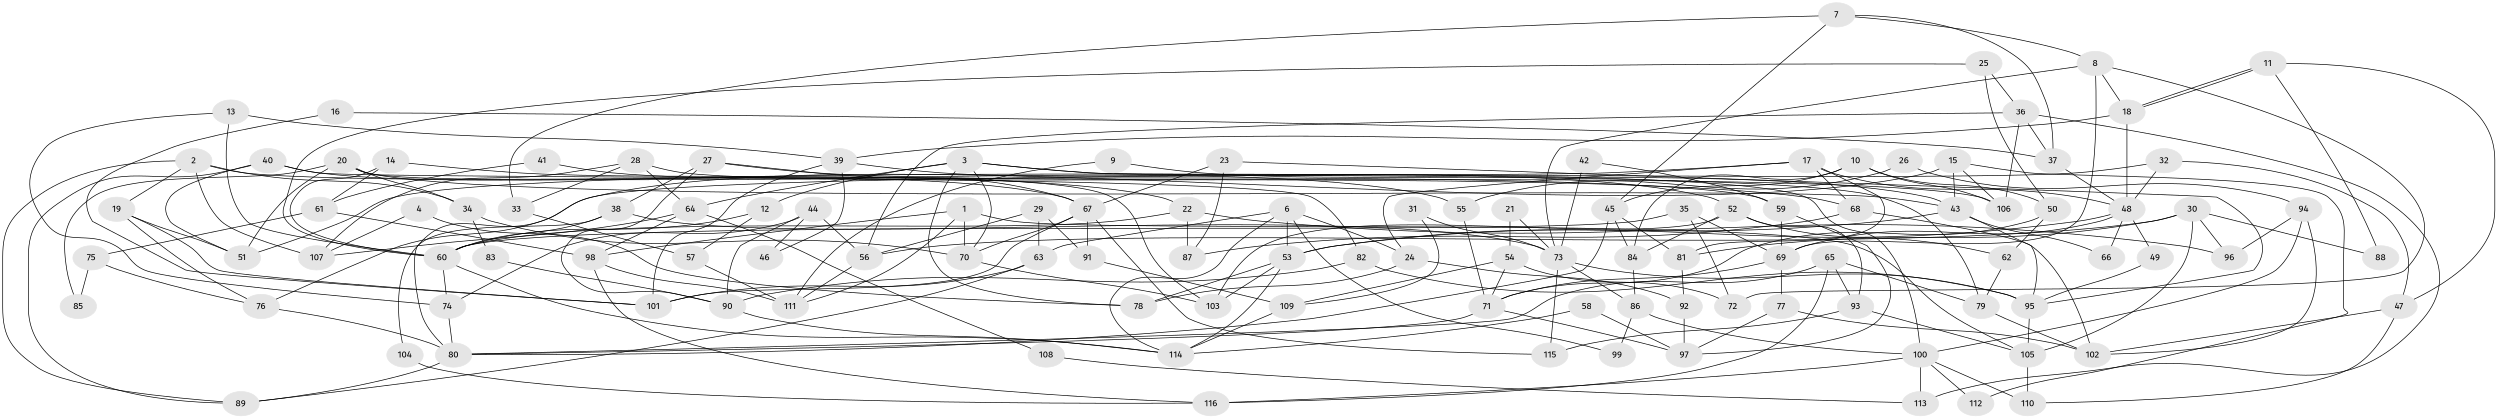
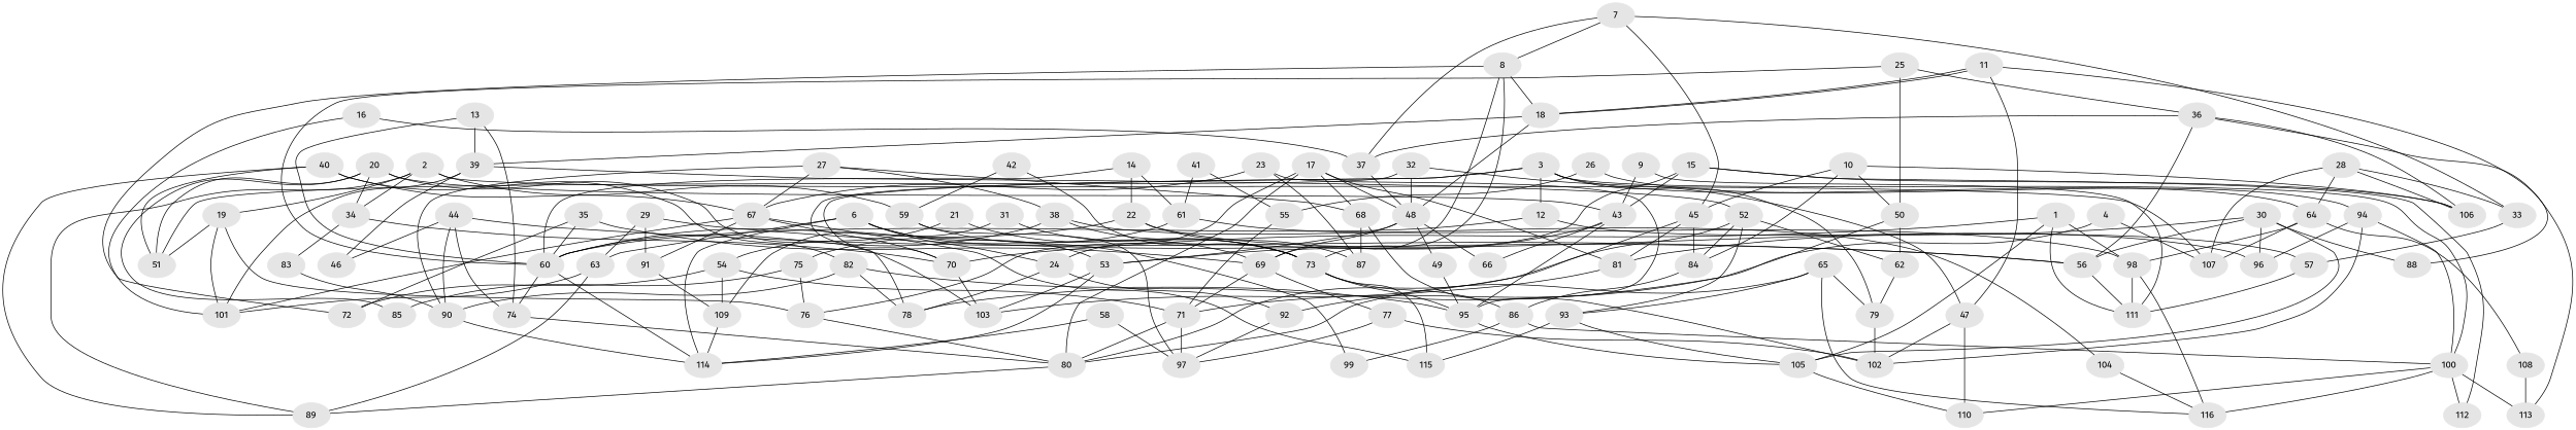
  graph {
    fontname="Fira Sans"
    node [color=gray90 fontname="Fira Sans" style=filled]
    edge [fontname="Fira Sans"]
    1
    70
    98
    105
    111
    103
    116
    110
    2
    19
    34
    59
    89
    107
    76
    101
    51
    83
    69
    97
    3
    12
    64
    78
    79
    100
    57
    60
    108
    102
    112
    113
    4
    26
    55
    94
    91
    109
    6
    24
    53
    63
    99
    114
    92
    7
    8
    33
    37
    45
    18
    72
    73
    48
    84
    80
    81
    39
    71
    77
    95
    115
    86
    9
    43
    66
    10
    50
    106
    62
    11
    47
    88
    74
    13
    46
    52
    14
    22
    61
    87
    96
    75
    15
    16
    17
    68
    49
    20
    85
    21
    54
    23
    67
    25
    36
    56
    27
    38
    90
    104
    28
    29
    30
    31
    32
    35
    93
    40
    82
    41
    42
    44
    58
    65
    1 -- 70
    1 -- 98
    1 -- 105
    1 -- 111
    70 -- 103
    98 -- 111
    98 -- 116
    105 -- 110
    2 -- 19
    2 -- 34
    2 -- 59
    2 -- 89
    2 -- 107
    19 -- 76
    19 -- 101
    19 -- 51
    34 -- 70
    34 -- 83
    59 -- 69
    59 -- 97
    76 -- 80
    83 -- 90
    69 -- 71
    69 -- 77
    3 -- 70
    3 -- 12
    3 -- 64
    3 -- 78
    3 -- 79
    3 -- 100
    12 -- 57
    12 -- 60
    64 -- 98
    64 -- 107
    64 -- 108
    79 -- 102
    100 -- 116
    100 -- 110
    100 -- 112
    100 -- 113
    57 -- 111
    60 -- 114
    60 -- 74
    108 -- 113
    4 -- 107
    4 -- 78
    26 -- 55
    26 -- 94
    55 -- 71
    94 -- 100
    94 -- 102
    94 -- 96
    91 -- 109
    109 -- 114
    6 -- 24
    6 -- 53
    6 -- 63
    6 -- 99
    6 -- 114
    24 -- 78
    24 -- 92
    53 -- 103
-   53 -- 78
+   82 -- 78
    53 -- 114
    63 -- 89
    63 -- 101
    92 -- 97
    7 -- 8
    7 -- 33
    7 -- 37
    7 -- 45
    8 -- 69
    8 -- 18
    8 -- 72
    8 -- 73
    33 -- 57
    37 -- 48
    45 -- 84
    45 -- 80
    45 -- 81
    18 -- 48
    18 -- 39
    73 -- 95
    73 -- 115
    73 -- 86
    48 -- 69
    48 -- 53
    48 -- 66
    48 -- 49
    84 -- 86
    80 -- 89
    81 -- 92
    39 -- 101
    39 -- 46
    39 -- 52
    71 -- 97
    71 -- 80
    77 -- 97
    77 -- 102
    95 -- 105
    86 -- 100
    86 -- 99
    9 -- 111
    9 -- 43
    43 -- 53
    43 -- 95
    43 -- 66
    10 -- 45
    10 -- 84
    10 -- 50
    10 -- 106
    50 -- 71
    50 -- 62
    62 -- 79
    11 -- 18
    11 -- 18
    11 -- 47
    11 -- 88
    47 -- 110
    47 -- 102
    74 -- 80
    13 -- 60
    13 -- 39
    13 -- 74
    52 -- 103
    52 -- 84
    52 -- 62
    52 -- 93
    14 -- 60
    14 -- 22
    14 -- 61
    22 -- 60
    22 -- 87
    22 -- 96
    61 -- 98
    61 -- 75
    75 -- 76
    75 -- 85
    15 -- 76
    15 -- 112
    15 -- 43
    15 -- 106
    16 -- 101
    16 -- 37
    17 -- 24
    17 -- 48
    17 -- 80
    17 -- 81
    17 -- 68
    68 -- 102
    68 -- 87
    49 -- 95
    20 -- 103
    20 -- 34
    20 -- 51
    20 -- 43
    20 -- 85
    21 -- 73
    21 -- 54
    54 -- 109
    54 -- 72
    54 -- 71
    23 -- 95
    23 -- 87
    23 -- 67
    67 -- 70
    67 -- 101
    67 -- 91
    67 -- 115
    25 -- 60
    25 -- 50
    25 -- 36
    36 -- 113
    36 -- 37
    36 -- 106
    36 -- 56
    56 -- 111
    27 -- 68
    27 -- 67
    27 -- 38
    27 -- 90
    38 -- 60
    38 -- 73
    38 -- 104
    90 -- 114
    104 -- 116
    28 -- 107
    28 -- 64
    28 -- 33
    28 -- 106
    29 -- 91
    29 -- 63
    29 -- 56
    30 -- 105
    30 -- 81
    30 -- 88
    30 -- 96
    30 -- 56
    31 -- 109
    31 -- 73
    32 -- 51
    32 -- 48
    32 -- 47
    35 -- 69
    35 -- 60
    35 -- 72
    93 -- 105
    93 -- 115
    40 -- 89
    40 -- 51
    40 -- 67
    40 -- 82
    82 -- 95
    82 -- 90
    41 -- 55
    41 -- 61
    42 -- 59
    42 -- 73
    44 -- 74
    44 -- 46
    44 -- 56
    44 -- 90
    58 -- 97
    58 -- 114
    65 -- 116
    65 -- 79
    65 -- 80
    65 -- 93
  }
